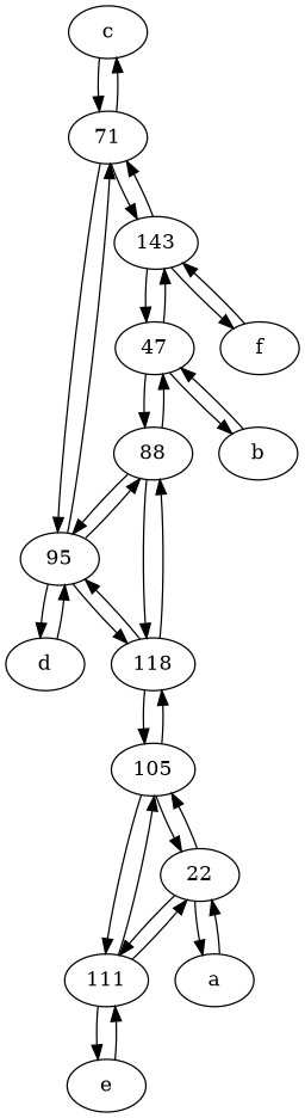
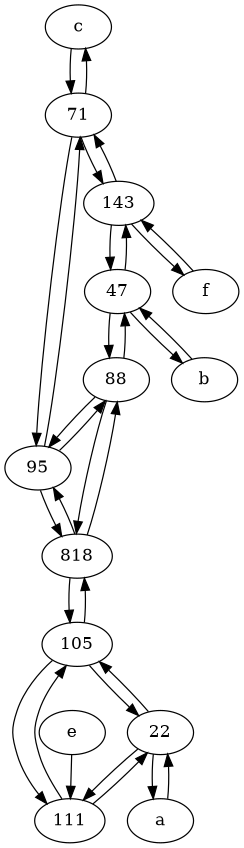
  digraph {
    fontname="DejaVu Serif"
    node [fontname="DejaVu Serif"]
    edge [fontname="DejaVu Serif"]
    c
    71
    95
    143
-   118
+   118 [label=818]
    88
-   d
    47
    f
    n10 [label=111]
    105
    22
    e
    a
    b
    c -> 71
    71 -> c
    71 -> 95
    71 -> 143
    95 -> 71
    95 -> 118
    95 -> 88
-   95 -> d
    143 -> 71
    143 -> 47
    143 -> f
    118 -> 95
    118 -> 88
    118 -> 105
    88 -> 95
    88 -> 118
    88 -> 47
-   d -> 95
    47 -> 143
    47 -> 88
    47 -> b
    f -> 143
    n10 -> 105
    n10 -> 22
-   n10 -> e
    105 -> 118
    105 -> n10
    105 -> 22
    22 -> n10
    22 -> 105
    22 -> a
    e -> n10
    a -> 22
    b -> 47
  }
